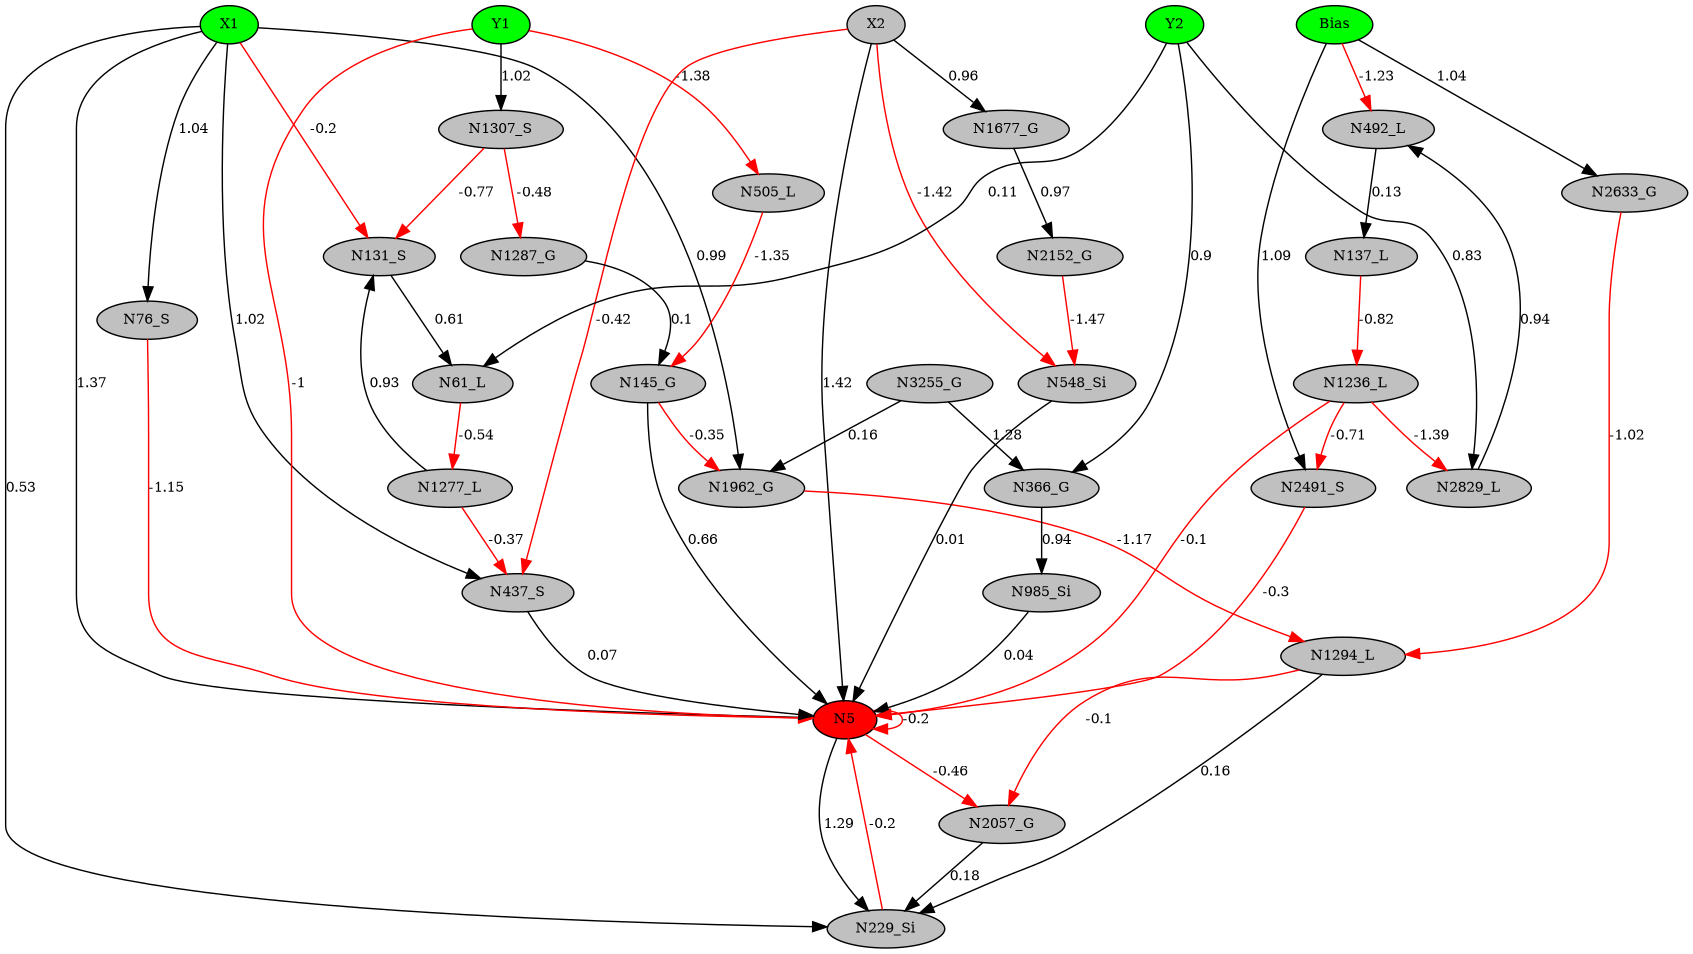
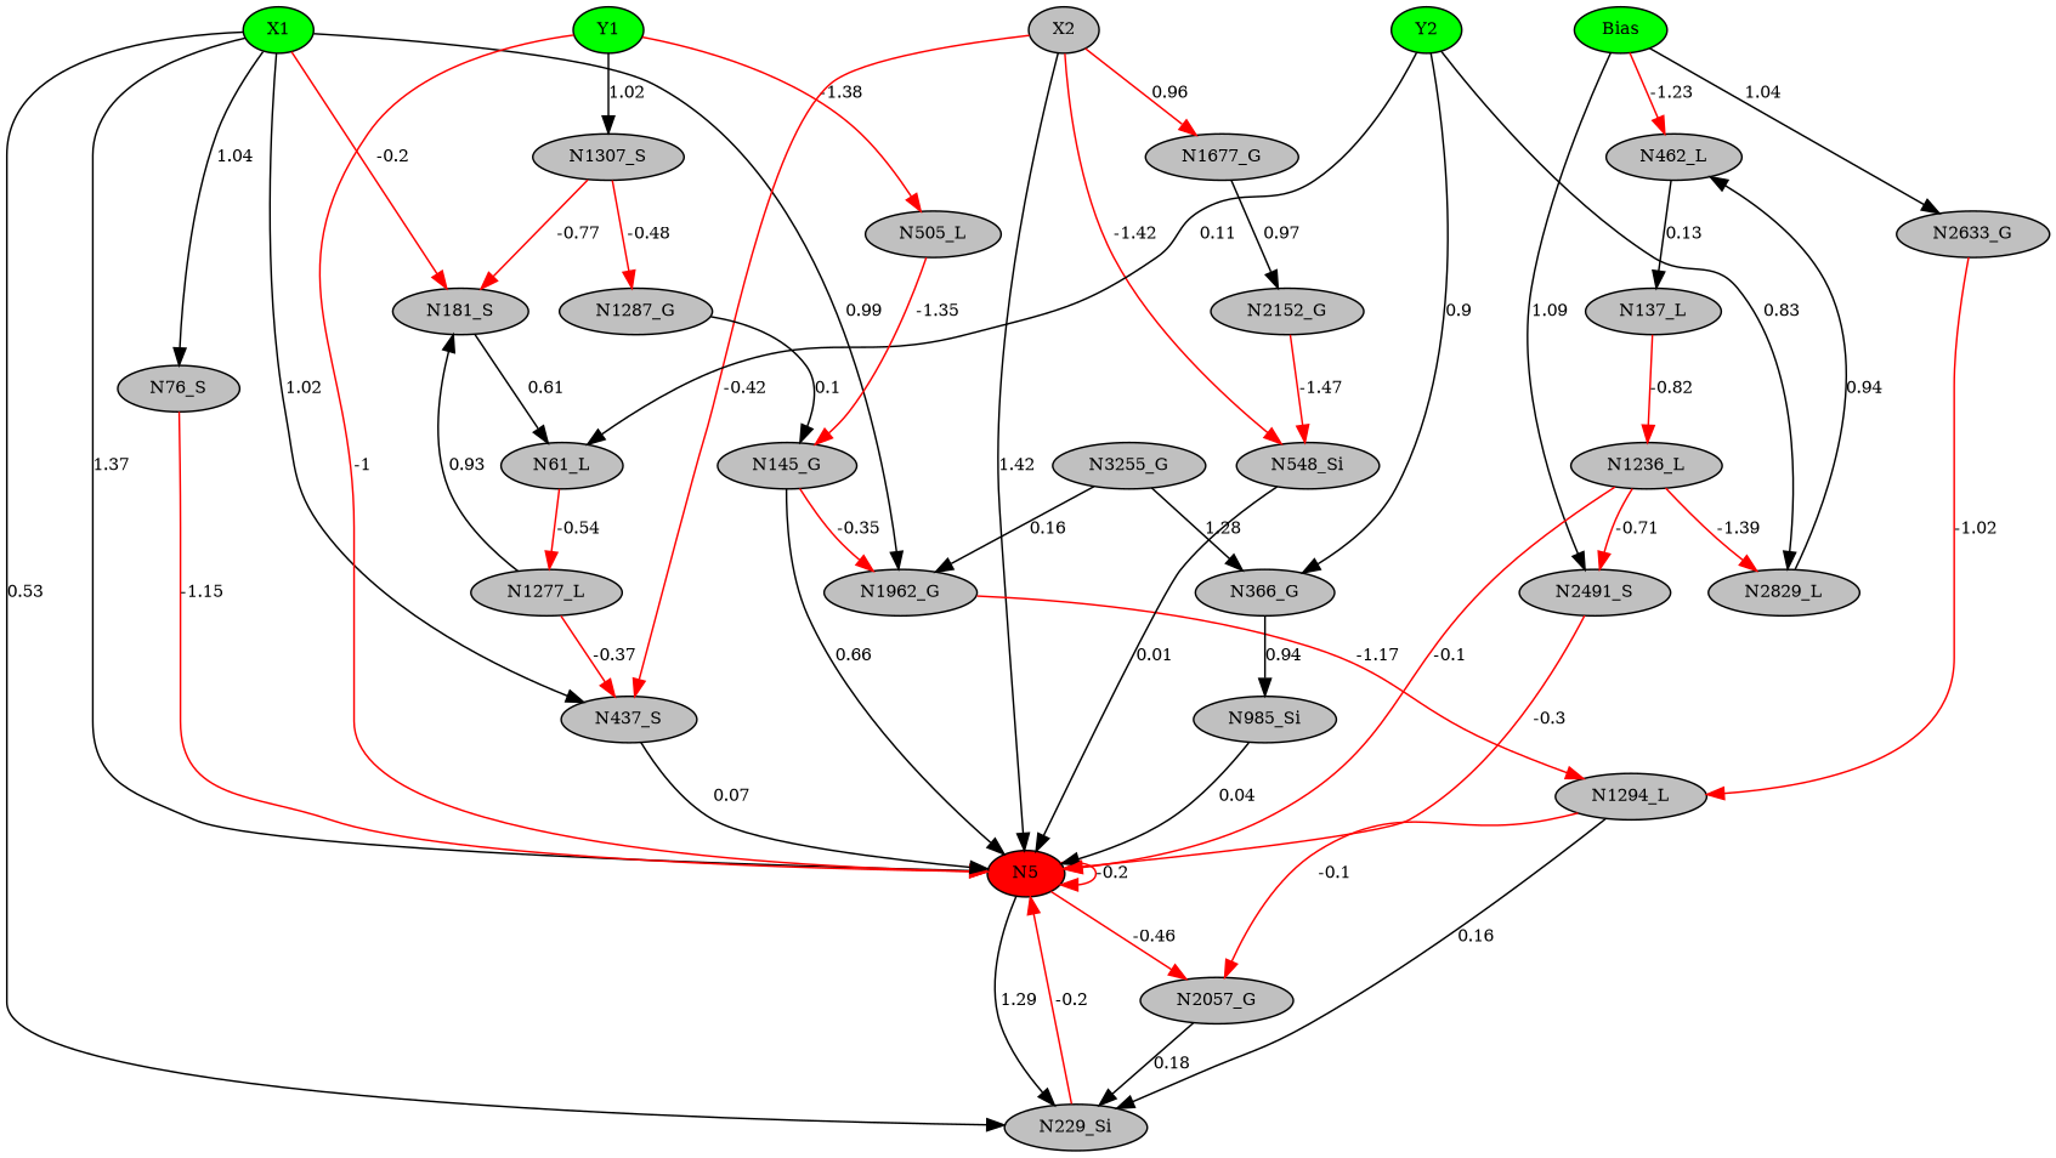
  digraph {
    node [fillcolor=gray fontsize=10 shape=ellipse style=filled]
    edge [color=black fontsize=10]
    N5 [fillcolor=red height=0.1 width=0.1]
    n2 [fillcolor=green height=0.1 label=Bias width=0.1]
    n3 [fillcolor=green height=0.1 label=X1 width=0.1]
    n4 [fillcolor=green height=0.1 label=Y1 width=0.1]
    n5 [height=0.1 label=X2 width=0.1]
    n6 [fillcolor=green height=0.1 label=Y2 width=0.1]
    n7 [height=0.1 label=N229_Si width=0.1]
    n8 [height=0.1 label=N2057_G width=0.1]
-   n9 [height=0.1 label=N492_L width=0.1]
+   n9 [height=0.1 label=N462_L width=0.1]
    n10 [height=0.1 label=N2491_S width=0.1]
    n11 [height=0.1 label=N2633_G width=0.1]
    n12 [height=0.1 label=N76_S width=0.1]
-   n13 [height=0.1 label=N131_S width=0.1]
+   n13 [height=0.1 label=N181_S width=0.1]
    n14 [height=0.1 label=N437_S width=0.1]
    n15 [height=0.1 label=N1962_G width=0.1]
    n16 [height=0.1 label=N505_L width=0.1]
    n17 [height=0.1 label=N1307_S width=0.1]
    n18 [height=0.1 label=N548_Si width=0.1]
    n19 [height=0.1 label=N1677_G width=0.1]
    n20 [height=0.1 label=N61_L width=0.1]
    n21 [height=0.1 label=N366_G width=0.1]
    n22 [height=0.1 label=N2829_L width=0.1]
    n23 [height=0.1 label=N137_L width=0.1]
    n24 [height=0.1 label=N1294_L width=0.1]
    n25 [height=0.1 label=N145_G width=0.1]
    n26 [height=0.1 label=N1287_G width=0.1]
    n27 [height=0.1 label=N2152_G width=0.1]
    n28 [height=0.1 label=N1277_L width=0.1]
    n29 [height=0.1 label=N985_Si width=0.1]
    n30 [height=0.1 label=N1236_L width=0.1]
    n31 [height=0.1 label=N3255_G width=0.1]
    subgraph sub_1 {
      rank=same
      N5
    }
    subgraph sub_2 {
      rank=same
      n2
      n3
      n4
      n5
      n6
    }
    N5 -> N5 [arrowType=inv color=red label=-0.2]
    N5 -> n7 [label=1.29]
    N5 -> n8 [arrowType=inv color=red label=-0.46]
    n2 -> n9 [arrowType=inv color=red label=-1.23]
    n2 -> n10 [label=1.09]
    n2 -> n11 [label=1.04]
    n3 -> N5 [label=1.37]
    n3 -> n4 [style=invis color="" fontsize=""]
    n3 -> n7 [label=0.53]
    n3 -> n12 [label=1.04]
    n3 -> n13 [arrowType=inv color=red label=-0.2]
    n3 -> n14 [label=1.02]
    n3 -> n15 [label=0.99]
    n4 -> N5 [arrowType=inv color=red label=-1]
    n4 -> n5 [style=invis color="" fontsize=""]
    n4 -> n16 [arrowType=inv color=red label=-1.38]
    n4 -> n17 [label=1.02]
    n5 -> N5 [label=1.42]
    n5 -> n6 [style=invis color="" fontsize=""]
    n5 -> n14 [arrowType=inv color=red label=-0.42]
    n5 -> n18 [arrowType=inv color=red label=-1.42]
-   n5 -> n19 [label=0.96]
+   n5 -> n19 [color=red label=0.96]
    n6 -> n2 [style=invis color="" fontsize=""]
    n6 -> n20 [label=0.11]
    n6 -> n21 [label=0.9]
    n6 -> n22 [label=0.83]
    n7 -> N5 [arrowType=inv color=red label=-0.2]
    n8 -> n7 [label=0.18]
    n9 -> n23 [label=0.13]
    n10 -> N5 [arrowType=inv color=red label=-0.3]
    n11 -> n24 [arrowType=inv color=red label=-1.02]
    n12 -> N5 [arrowType=inv color=red label=-1.15]
    n13 -> n20 [label=0.61]
    n14 -> N5 [label=0.07]
    n15 -> n24 [arrowType=inv color=red label=-1.17]
    n16 -> n25 [arrowType=inv color=red label=-1.35]
    n17 -> n13 [arrowType=inv color=red label=-0.77]
    n17 -> n26 [arrowType=inv color=red label=-0.48]
    n18 -> N5 [label=0.01]
    n19 -> n27 [label=0.97]
    n20 -> n28 [arrowType=inv color=red label=-0.54]
    n21 -> n29 [label=0.94]
    n22 -> n9 [label=0.94]
    n23 -> n30 [arrowType=inv color=red label=-0.82]
    n24 -> n7 [label=0.16]
    n24 -> n8 [arrowType=inv color=red label=-0.1]
    n25 -> N5 [label=0.66]
    n25 -> n15 [arrowType=inv color=red label=-0.35]
    n26 -> n25 [label=0.1]
    n27 -> n18 [arrowType=inv color=red label=-1.47]
    n28 -> n13 [label=0.93]
    n28 -> n14 [arrowType=inv color=red label=-0.37]
    n29 -> N5 [label=0.04]
    n30 -> N5 [arrowType=inv color=red label=-0.1]
    n30 -> n10 [arrowType=inv color=red label=-0.71]
    n30 -> n22 [arrowType=inv color=red label=-1.39]
    n31 -> n15 [label=0.16]
    n31 -> n21 [label=1.28]
  }
